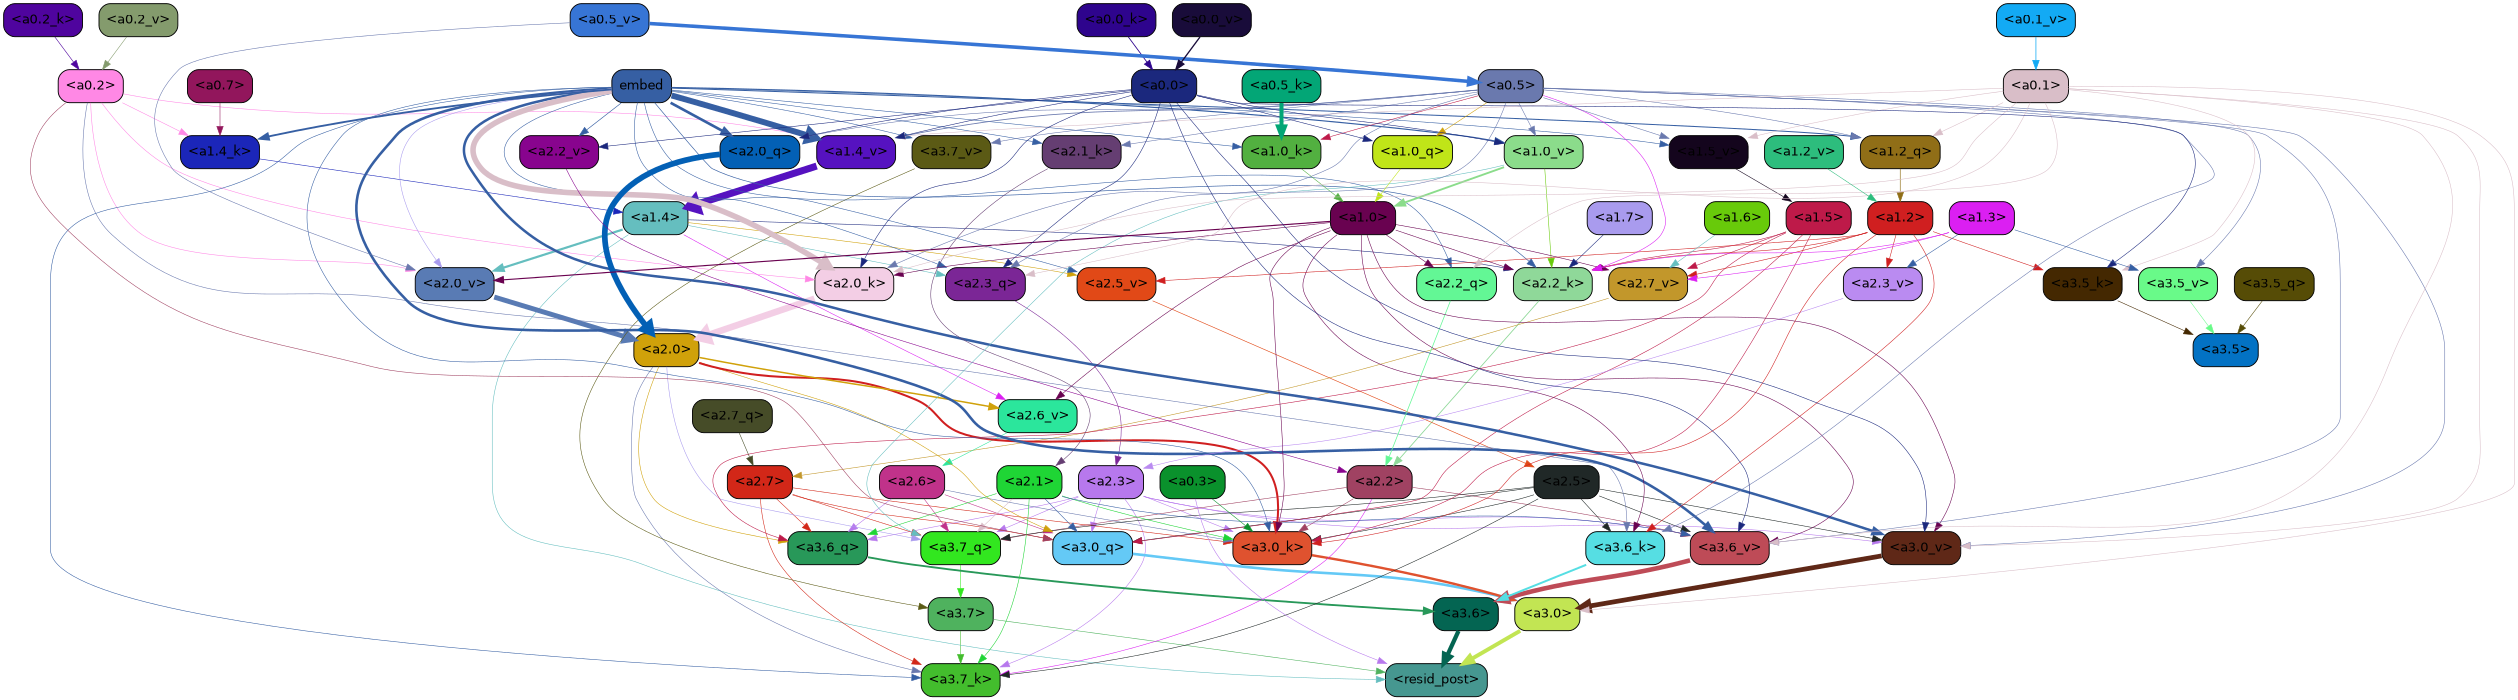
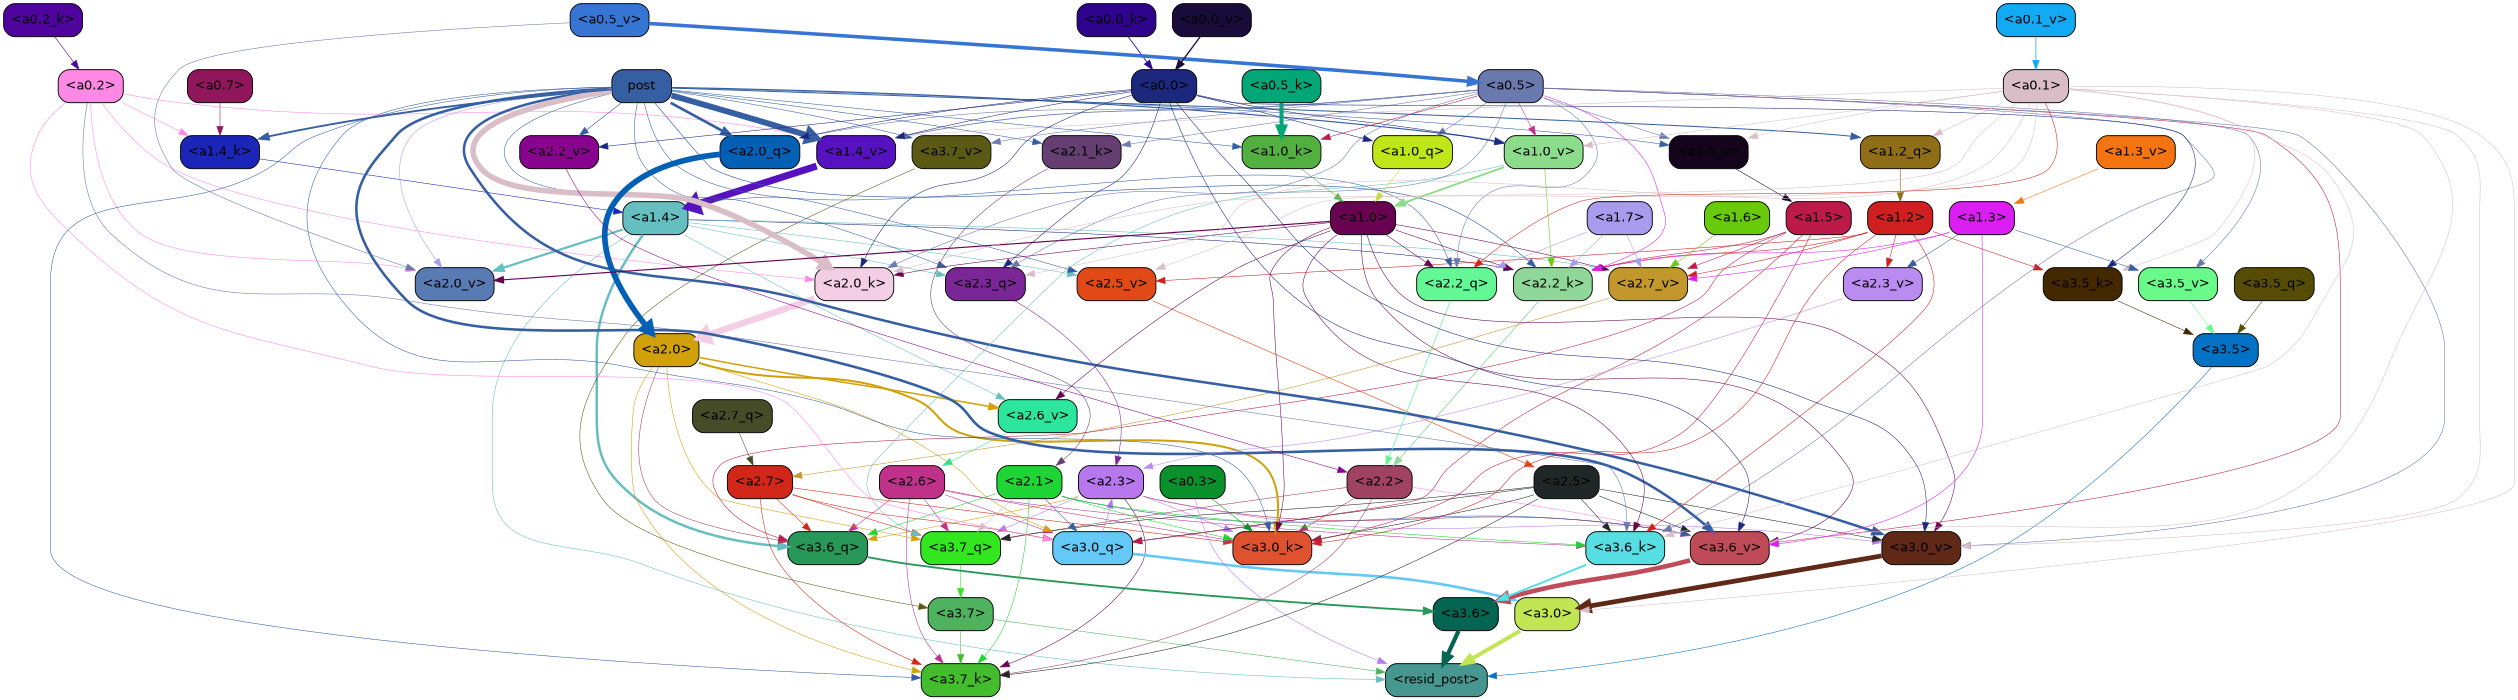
  strict digraph {
    splines=true
    node [color=black fontname=Helvetica shape=box style="filled, rounded"]
    edge [color="#365fa3" penwidth=0.6]
    "<a3.7>" [fillcolor="#4fb25e"]
    "<resid_post>" [fillcolor="#469790"]
    "<a3.7_k>" [fillcolor="#43bd2d"]
    "<a3.6>" [fillcolor="#046552"]
    "<a3.5>" [fillcolor="#0372c4"]
    "<a3.0>" [fillcolor="#c2e553"]
    "<a2.3>" [fillcolor="#b778ed"]
    "<a3.7_q>" [fillcolor="#32e71f"]
    "<a3.6_q>" [fillcolor="#289859"]
    "<a3.0_q>" [fillcolor="#64c9f6"]
    "<a3.0_k>" [fillcolor="#df522f"]
    "<a3.6_v>" [fillcolor="#be4b57"]
    "<a3.0_v>" [fillcolor="#5f2817"]
    "<a1.4>" [fillcolor="#65bebf"]
    "<a2.3_q>" [fillcolor="#7b2696"]
    "<a2.2_k>" [fillcolor="#8fd899"]
    "<a2.7_v>" [fillcolor="#c2972b"]
    "<a2.6_v>" [fillcolor="#2be69c"]
    "<a2.5_v>" [fillcolor="#e14917"]
    "<a2.0_v>" [fillcolor="#597bb4"]
    "<a2.2>" [fillcolor="#a04262"]
    "<a2.7>" [fillcolor="#d22718"]
    "<a2.6>" [fillcolor="#c0328a"]
    "<a2.5>" [fillcolor="#202827"]
    "<a2.0>" [fillcolor="#d0a10a"]
    "<a3.6_k>" [fillcolor="#56dee3"]
    "<a2.1>" [fillcolor="#1fd535"]
    "<a3.5_q>" [fillcolor="#564c06"]
    "<a3.5_k>" [fillcolor="#442801"]
    "<a3.7_v>" [fillcolor="#5b5a15"]
    "<a3.5_v>" [fillcolor="#69fa89"]
    "<a1.5>" [fillcolor="#be1a49"]
    "<a0.2>" [fillcolor="#ff88e5"]
    "<a2.0_k>" [fillcolor="#f3cee5"]
    "<a1.4_k>" [fillcolor="#1b26b9"]
    "<a1.4_v>" [fillcolor="#5612c0"]
-   embed [fillcolor="#365fa3"]
+   embed [fillcolor="#365fa3" label=post]
    "<a2.2_q>" [fillcolor="#63f795"]
    "<a2.0_q>" [fillcolor="#0360b5"]
    "<a2.1_k>" [fillcolor="#653e72"]
    "<a2.2_v>" [fillcolor="#88048e"]
    "<a1.2_q>" [fillcolor="#906e17"]
    "<a1.0_k>" [fillcolor="#52b040"]
    "<a1.5_v>" [fillcolor="#14051d"]
    "<a1.0_v>" [fillcolor="#8bdc8b"]
    "<a2.3_v>" [fillcolor="#ba8bf1"]
    "<a1.2>" [fillcolor="#d01f20"]
    "<a1.0>" [fillcolor="#690250"]
    "<a0.5>" [fillcolor="#6a79ae"]
    "<a1.0_q>" [fillcolor="#c0e518"]
    "<a0.1>" [fillcolor="#d9bec8"]
    "<a0.0>" [fillcolor="#1b287d"]
    "<a0.3>" [fillcolor="#0a912c"]
    "<a1.3>" [fillcolor="#db1ff2"]
    "<a2.7_q>" [fillcolor="#464c28"]
    "<a1.7>" [fillcolor="#a99bee"]
    "<a1.6>" [fillcolor="#68ca0a"]
-   "<a1.2_v>" [fillcolor="#2dbd7d"]
+   "<a1.3_v>" [fillcolor="#f47411"]
    "<a0.7>" [fillcolor="#92165c"]
    "<a0.5_k>" [fillcolor="#03a676"]
    "<a0.2_k>" [fillcolor="#4f049e"]
    "<a0.0_k>" [fillcolor="#2e048d"]
    "<a0.5_v>" [fillcolor="#3775d5"]
-   "<a0.2_v>" [fillcolor="#849b6d"]
    "<a0.1_v>" [fillcolor="#13aaf4"]
    "<a0.0_v>" [fillcolor="#190c3a"]
    "<a3.7>" -> "<resid_post>" [color="#4fb25e"]
    "<a3.7>" -> "<a3.7_k>" [color="#43bd2d"]
    "<a3.6>" -> "<resid_post>" [color="#046552" penwidth=4.646730065345764]
+   "<a3.5>" -> "<resid_post>" [color="#0372c4"]
    "<a3.0>" -> "<resid_post>" [color="#c2e553" penwidth=4.323132634162903]
-   "<a2.3>" -> "<a3.7_k>" [color="#b778ed"]
+   "<a2.3>" -> "<a3.7_k>" [color="#690250"]
    "<a2.3>" -> "<a3.7_q>" [color="#b778ed"]
-   "<a2.3>" -> "<a3.6_q>" [color="#b778ed"]
-   "<a2.3>" -> "<a3.0_q>" [color="#b778ed"]
+   "<a2.3>" -> "<a3.6_q>" [color="#d0a10a"]
+   "<a3.0_q>" -> "<a2.3>" [color="#b778ed"]
    "<a2.3>" -> "<a3.0_k>" [color="#b778ed"]
-   "<a2.3>" -> "<a3.6_v>" [color="#b778ed"]
+   "<a2.3>" -> "<a3.6_v>" [color="#be1a49"]
    "<a2.3>" -> "<a3.0_v>" [color="#b778ed"]
    "<a3.7_q>" -> "<a3.7>" [color="#32e71f"]
    "<a3.6_q>" -> "<a3.6>" [color="#289859" penwidth=2.03758105635643]
    "<a3.0_q>" -> "<a3.0>" [color="#64c9f6" penwidth=2.8638100624084473]
-   "<a3.0_k>" -> "<a3.0>" [color="#df522f" penwidth=2.6274144649505615]
    "<a3.6_v>" -> "<a3.6>" [color="#be4b57" penwidth=5.002329230308533]
    "<a3.0_v>" -> "<a3.0>" [color="#5f2817" penwidth=5.188832879066467]
    "<a1.4>" -> "<resid_post>" [color="#65bebf"]
+   "<a1.4>" -> "<a3.6_q>" [color="#65bebf" penwidth=2.700703263282776]
    "<a1.4>" -> "<a2.3_q>" [color="#65bebf"]
    "<a1.4>" -> "<a2.2_k>" [color="#1b287d"]
-   "<a1.4>" -> "<a2.6_v>" [color="#db1ff2"]
-   "<a1.4>" -> "<a2.5_v>" [color="#d0a10a"]
+   "<a1.4>" -> "<a2.7_v>" [color="#65bebf"]
+   "<a1.4>" -> "<a2.6_v>" [color="#65bebf"]
+   "<a1.4>" -> "<a2.5_v>" [color="#65bebf"]
    "<a1.4>" -> "<a2.0_v>" [color="#65bebf" penwidth=2.387977123260498]
    "<a2.3_q>" -> "<a2.3>" [color="#7b2696"]
    "<a2.2_k>" -> "<a2.2>" [color="#8fd899" penwidth=0.9331893920898438]
    "<a2.7_v>" -> "<a2.7>" [color="#c2972b"]
    "<a2.6_v>" -> "<a2.6>" [color="#2be69c"]
    "<a2.5_v>" -> "<a2.5>" [color="#e14917" penwidth=0.6657319068908691]
-   "<a2.0_v>" -> "<a2.0>" [color="#597bb4" penwidth=5.380099236965179]
-   "<a2.2>" -> "<a3.7_k>" [color="#db1ff2"]
+   "<a2.2>" -> "<a3.7_k>" [color="#a04262"]
    "<a2.2>" -> "<a3.7_q>" [color="#a04262"]
    "<a2.2>" -> "<a3.0_k>" [color="#a04262"]
-   "<a2.2>" -> "<a3.6_v>" [color="#a04262"]
+   "<a2.2>" -> "<a3.6_v>" [color="#ff88e5"]
    "<a2.7>" -> "<a3.7_k>" [color="#d22718"]
    "<a2.7>" -> "<a3.7_q>" [color="#d22718"]
    "<a2.7>" -> "<a3.6_q>" [color="#d22718"]
    "<a2.7>" -> "<a3.0_q>" [color="#d22718"]
    "<a2.7>" -> "<a3.0_k>" [color="#d22718"]
+   "<a2.6>" -> "<a3.7_k>" [color="#c0328a"]
    "<a2.6>" -> "<a3.7_q>" [color="#c0328a"]
-   "<a2.6>" -> "<a3.6_q>" [color="#b778ed"]
+   "<a2.6>" -> "<a3.6_q>" [color="#c0328a"]
    "<a2.6>" -> "<a3.0_q>" [color="#c0328a"]
-   "<a2.6>" -> "<a3.0_k>" [color="#6a79ae"]
+   "<a2.6>" -> "<a3.0_k>" [color="#c0328a"]
+   "<a2.6>" -> "<a3.6_k>" [color="#c0328a"]
    "<a2.5>" -> "<a3.7_k>" [color="#202827"]
    "<a2.5>" -> "<a3.7_q>" [color="#202827"]
    "<a2.5>" -> "<a3.0_q>" [color="#202827"]
    "<a2.5>" -> "<a3.0_k>" [color="#202827"]
    "<a2.5>" -> "<a3.6_v>" [color="#202827"]
    "<a2.5>" -> "<a3.0_v>" [color="#202827"]
    "<a2.5>" -> "<a3.6_k>" [color="#202827"]
-   "<a2.0>" -> "<a3.7_k>" [color="#6a79ae"]
-   "<a2.0>" -> "<a3.7_q>" [color="#a99bee"]
-   "<a2.0>" -> "<a3.6_q>" [color="#d0a10a"]
+   "<a2.0>" -> "<a3.7_k>" [color="#d0a10a"]
+   "<a2.0>" -> "<a3.7_q>" [color="#d0a10a"]
+   "<a2.0>" -> "<a3.6_q>" [color="#a04262"]
    "<a2.0>" -> "<a3.0_q>" [color="#d0a10a"]
-   "<a2.0>" -> "<a3.0_k>" [color="#d01f20" penwidth=2.2218968719244003]
+   "<a2.0>" -> "<a3.0_k>" [color="#d0a10a" penwidth=2.2218968719244003]
    "<a2.0>" -> "<a2.6_v>" [color="#d0a10a" penwidth=1.6454488784074783]
    "<a3.6_k>" -> "<a3.6>" [color="#56dee3" penwidth=2.174198240041733]
    "<a2.1>" -> "<a3.7_k>" [color="#1fd535"]
    "<a2.1>" -> "<a3.7_q>" [color="#d9bec8"]
    "<a2.1>" -> "<a3.6_q>" [color="#1fd535"]
    "<a2.1>" -> "<a3.0_q>"
    "<a2.1>" -> "<a3.0_k>" [color="#1fd535"]
    "<a2.1>" -> "<a3.6_v>"
+   "<a2.1>" -> "<a3.6_k>" [color="#1fd535"]
    "<a3.5_q>" -> "<a3.5>" [color="#564c06"]
    "<a3.5_k>" -> "<a3.5>" [color="#442801"]
    "<a3.7_v>" -> "<a3.7>" [color="#5b5a15"]
    "<a3.5_v>" -> "<a3.5>" [color="#69fa89"]
    "<a1.5>" -> "<a3.6_q>" [color="#be1a49"]
    "<a1.5>" -> "<a3.0_q>" [color="#be1a49"]
    "<a1.5>" -> "<a3.0_k>" [color="#be1a49"]
    "<a1.5>" -> "<a2.2_k>" [color="#be1a49"]
    "<a1.5>" -> "<a2.7_v>" [color="#be1a49"]
-   "<a0.2>" -> "<a3.0_q>" [color="#a04262"]
+   "<a0.2>" -> "<a3.0_q>" [color="#ff88e5"]
    "<a0.2>" -> "<a2.0_v>" [color="#ff88e5"]
    "<a0.2>" -> "<a3.6_k>" [color="#6a79ae"]
    "<a0.2>" -> "<a2.0_k>" [color="#ff88e5"]
    "<a0.2>" -> "<a1.4_k>" [color="#ff88e5"]
    "<a0.2>" -> "<a1.4_v>" [color="#ff88e5"]
    "<a2.0_k>" -> "<a2.0>" [color="#f3cee5" penwidth=7.158664226531982]
    "<a1.4_k>" -> "<a1.4>" [color="#1b26b9"]
    "<a1.4_v>" -> "<a1.4>" [color="#5612c0" penwidth=7.649995803833008]
    embed -> "<a3.7_k>"
    embed -> "<a3.0_k>"
    embed -> "<a3.6_v>" [penwidth=2.8301228284835815]
    embed -> "<a3.0_v>" [penwidth=2.7660785913467407]
    embed -> "<a2.3_q>"
    embed -> "<a2.2_k>" [penwidth=0.7099294662475586]
    embed -> "<a2.5_v>"
    embed -> "<a2.0_v>" [color="#a99bee"]
    embed -> "<a3.7_v>"
    embed -> "<a2.0_k>" [color="#d9bec8" penwidth=6.075345039367676]
    embed -> "<a1.4_k>" [penwidth=2.043105125427246]
    embed -> "<a1.4_v>" [penwidth=6.46385931968689]
    embed -> "<a2.2_q>"
    embed -> "<a2.0_q>" [penwidth=2.918822765350342]
    embed -> "<a2.1_k>"
    embed -> "<a2.2_v>" [penwidth=0.6909599304199219]
    embed -> "<a1.2_q>" [penwidth=1.1075286865234375]
    embed -> "<a1.0_k>"
    embed -> "<a1.5_v>"
    embed -> "<a1.0_v>" [penwidth=1.273291826248169]
    "<a2.2_q>" -> "<a2.2>" [color="#63f795" penwidth=0.8114519119262695]
    "<a2.0_q>" -> "<a2.0>" [color="#0360b5" penwidth=6.2323237657547]
    "<a2.1_k>" -> "<a2.1>" [color="#653e72"]
    "<a2.2_v>" -> "<a2.2>" [color="#88048e"]
    "<a1.2_q>" -> "<a1.2>" [color="#906e17" penwidth=0.6965713500976562]
    "<a1.0_k>" -> "<a1.0>" [color="#52b040"]
    "<a1.5_v>" -> "<a1.5>" [color="#14051d"]
    "<a1.0_v>" -> "<a3.7_q>" [color="#65bebf"]
    "<a1.0_v>" -> "<a2.2_k>" [color="#68ca0a"]
    "<a1.0_v>" -> "<a1.0>" [color="#8bdc8b" penwidth=2.050852060317993]
    "<a2.3_v>" -> "<a2.3>" [color="#ba8bf1"]
    "<a1.2>" -> "<a3.0_k>" [color="#d01f20"]
    "<a1.2>" -> "<a2.2_k>" [color="#d01f20"]
    "<a1.2>" -> "<a2.7_v>" [color="#d01f20"]
    "<a1.2>" -> "<a2.5_v>" [color="#d01f20"]
    "<a1.2>" -> "<a3.6_k>" [color="#d01f20"]
    "<a1.2>" -> "<a3.5_k>" [color="#d01f20"]
    "<a1.2>" -> "<a2.3_v>" [color="#d01f20"]
    "<a1.0>" -> "<a3.0_k>" [color="#690250"]
    "<a1.0>" -> "<a3.6_v>" [color="#690250"]
    "<a1.0>" -> "<a3.0_v>" [color="#690250"]
    "<a1.0>" -> "<a2.2_k>" [color="#690250"]
    "<a1.0>" -> "<a2.7_v>" [color="#690250"]
    "<a1.0>" -> "<a2.6_v>" [color="#690250"]
    "<a1.0>" -> "<a2.0_v>" [color="#690250" penwidth=1.2435333728790283]
    "<a1.0>" -> "<a3.6_k>" [color="#690250"]
    "<a1.0>" -> "<a2.0_k>" [color="#690250"]
    "<a1.0>" -> "<a2.2_q>" [color="#690250"]
-   "<a0.5>" -> "<a3.6_v>" [color="#6a79ae"]
+   "<a0.5>" -> "<a3.6_v>" [color="#be1a49"]
    "<a0.5>" -> "<a3.0_v>" [color="#6a79ae" penwidth=0.6124261617660522]
    "<a0.5>" -> "<a2.3_q>" [color="#6a79ae"]
    "<a0.5>" -> "<a2.2_k>" [color="#db1ff2"]
    "<a0.5>" -> "<a3.6_k>" [color="#6a79ae"]
    "<a0.5>" -> "<a3.7_v>" [color="#6a79ae"]
    "<a0.5>" -> "<a3.5_v>" [color="#6a79ae"]
    "<a0.5>" -> "<a2.0_k>" [color="#6a79ae" penwidth=0.6112704277038574]
    "<a0.5>" -> "<a1.4_v>" [color="#6a79ae" penwidth=0.9145197868347168]
-   "<a0.5>" -> "<a1.2_q>" [color="#6a79ae"]
+   "<a0.5>" -> "<a2.2_q>" [color="#6a79ae"]
    "<a0.5>" -> "<a2.0_q>" [color="#6a79ae"]
    "<a0.5>" -> "<a2.1_k>" [color="#6a79ae"]
    "<a0.5>" -> "<a1.0_k>" [color="#be1a49"]
    "<a0.5>" -> "<a1.5_v>" [color="#6a79ae"]
-   "<a0.5>" -> "<a1.0_v>" [color="#6a79ae"]
-   "<a0.5>" -> "<a1.0_q>" [color="#d0a10a"]
+   "<a0.5>" -> "<a1.0_v>" [color="#c0328a"]
+   "<a0.5>" -> "<a1.0_q>" [color="#6a79ae"]
    "<a1.0_q>" -> "<a1.0>" [color="#c0e518"]
    "<a0.1>" -> "<a3.0>" [color="#d9bec8"]
    "<a0.1>" -> "<a3.6_v>" [color="#d9bec8"]
    "<a0.1>" -> "<a3.0_v>" [color="#d9bec8"]
    "<a0.1>" -> "<a2.3_q>" [color="#d9bec8"]
+   "<a0.1>" -> "<a2.5_v>" [color="#d9bec8"]
+   "<a0.1>" -> "<a3.6_k>" [color="#d9bec8"]
    "<a0.1>" -> "<a3.5_k>" [color="#d9bec8"]
    "<a0.1>" -> "<a2.0_k>" [color="#d9bec8"]
    "<a0.1>" -> "<a1.4_v>" [color="#d9bec8"]
-   "<a0.1>" -> "<a2.2_q>" [color="#d9bec8"]
+   "<a0.1>" -> "<a2.2_q>" [color="#d22718"]
    "<a0.1>" -> "<a1.2_q>" [color="#d9bec8"]
    "<a0.1>" -> "<a1.5_v>" [color="#d9bec8"]
+   "<a0.1>" -> "<a1.0_v>" [color="#d9bec8"]
    "<a0.0>" -> "<a3.6_v>" [color="#1b287d"]
    "<a0.0>" -> "<a3.0_v>" [color="#1b287d"]
    "<a0.0>" -> "<a2.3_q>" [color="#1b287d"]
    "<a0.0>" -> "<a3.5_k>" [color="#1b287d"]
    "<a0.0>" -> "<a2.0_k>" [color="#1b287d"]
    "<a0.0>" -> "<a1.4_v>" [color="#1b287d"]
    "<a0.0>" -> "<a2.0_q>" [color="#1b287d"]
    "<a0.0>" -> "<a2.2_v>" [color="#1b287d"]
    "<a0.0>" -> "<a1.0_v>" [color="#1b287d"]
    "<a0.0>" -> "<a1.0_q>" [color="#1b287d"]
    "<a0.3>" -> "<resid_post>" [color="#b778ed"]
    "<a0.3>" -> "<a3.0_k>" [color="#0a912c"]
+   "<a1.3>" -> "<a3.6_v>" [color="#db1ff2"]
    "<a1.3>" -> "<a2.2_k>" [color="#db1ff2"]
    "<a1.3>" -> "<a2.7_v>" [color="#db1ff2"]
    "<a1.3>" -> "<a3.5_v>"
    "<a1.3>" -> "<a2.3_v>"
    "<a2.7_q>" -> "<a2.7>" [color="#464c28"]
-   "<a1.7>" -> "<a2.2_k>" [color="#1b287d"]
-   "<a1.6>" -> "<a2.7_v>" [color="#65bebf"]
-   "<a1.2_v>" -> "<a1.2>" [color="#2dbd7d"]
+   "<a1.7>" -> "<a2.2_k>" [color="#a99bee"]
+   "<a1.7>" -> "<a2.7_v>" [color="#a99bee"]
+   "<a1.7>" -> "<a2.2_q>" [color="#a99bee"]
+   "<a1.6>" -> "<a2.7_v>" [color="#68ca0a"]
+   "<a1.3_v>" -> "<a1.3>" [color="#f47411"]
    "<a0.7>" -> "<a1.4_k>" [color="#92165c"]
    "<a0.5_k>" -> "<a1.0_k>" [color="#03a676" penwidth=4.382697105407715]
    "<a0.2_k>" -> "<a0.2>" [color="#4f049e" penwidth=0.6394491195678711]
    "<a0.0_k>" -> "<a0.0>" [color="#2e048d" penwidth=0.9280776977539062]
    "<a0.5_v>" -> "<a2.0_v>" [color="#6a79ae"]
    "<a0.5_v>" -> "<a0.5>" [color="#3775d5" penwidth=3.8846328258514404]
-   "<a0.2_v>" -> "<a0.2>" [color="#849b6d"]
    "<a0.1_v>" -> "<a0.1>" [color="#13aaf4" penwidth=0.8284716606140137]
    "<a0.0_v>" -> "<a0.0>" [color="#190c3a" penwidth=1.44976806640625]
  }
